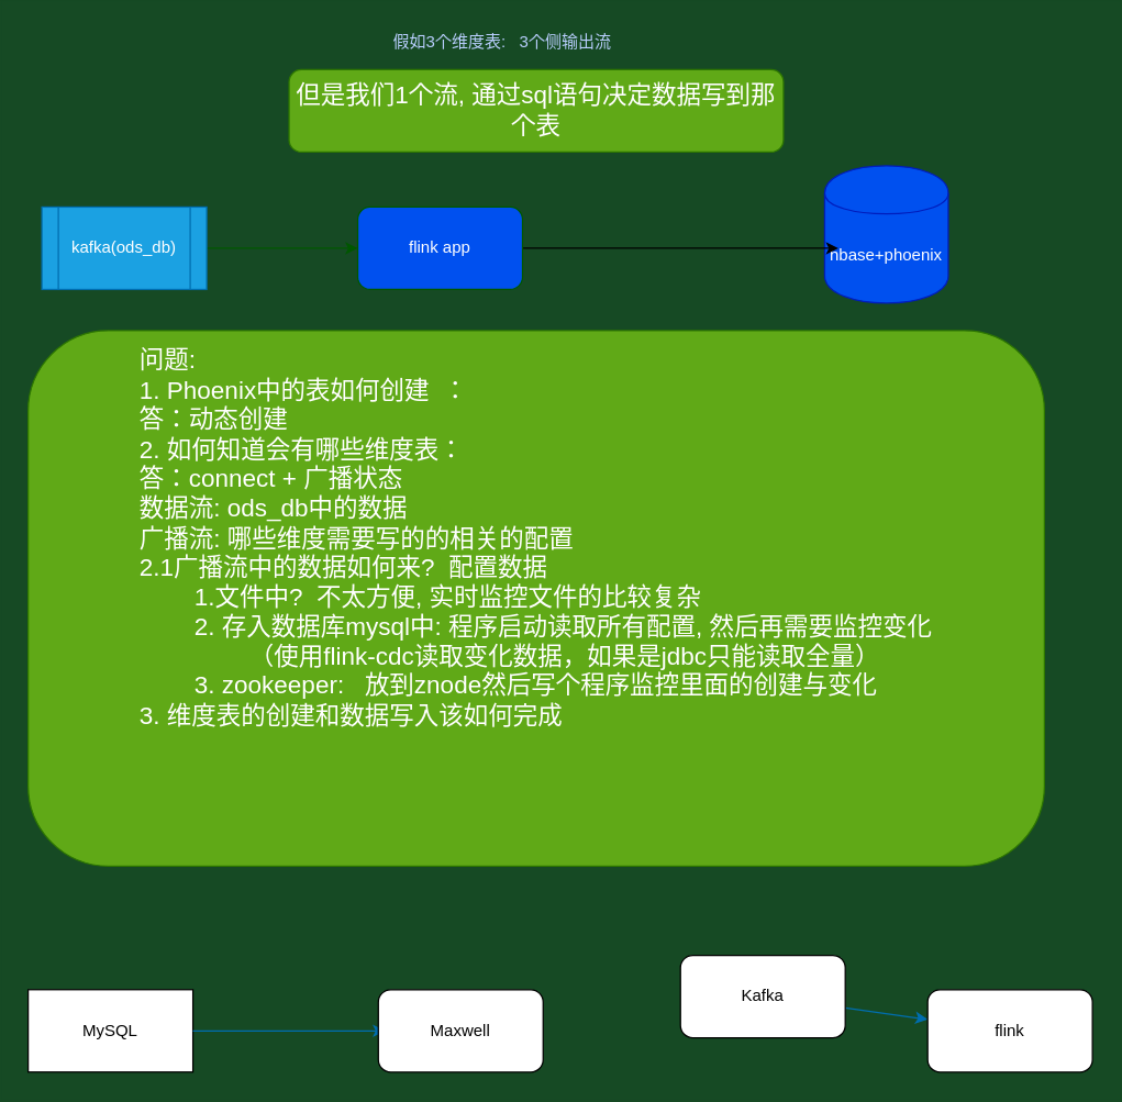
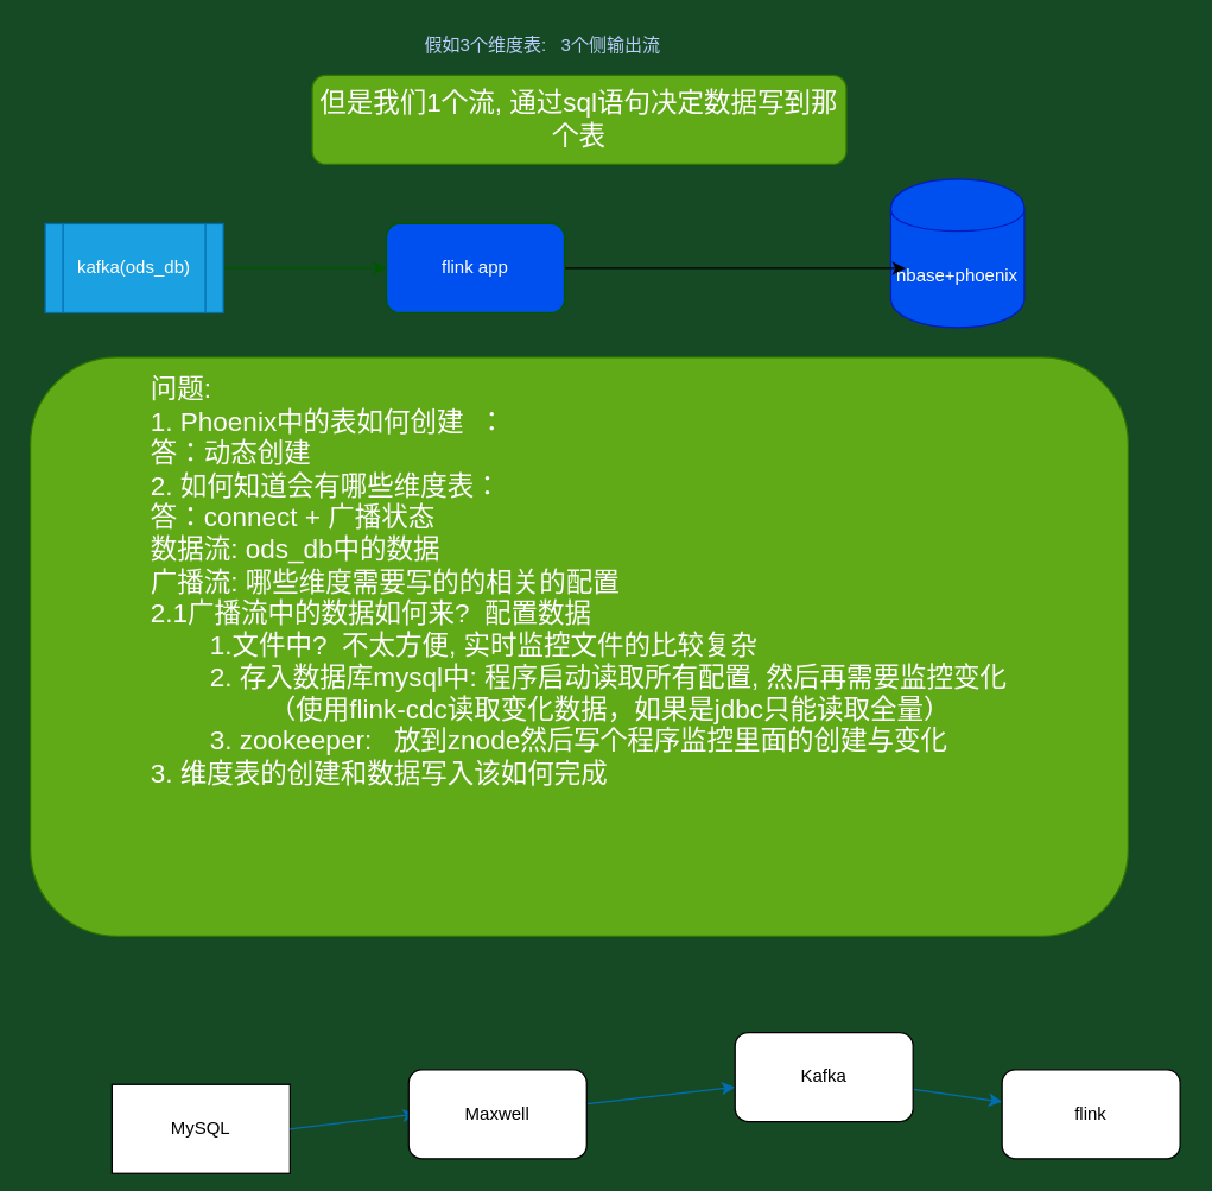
  <mxCell id="0" />
  <mxCell id="1" parent="0" />
  <mxCell id="2" style="edgeStyle=orthogonalEdgeStyle;rounded=0;orthogonalLoop=1;jettySize=auto;html=1;exitX=1;exitY=0.5;exitDx=0;exitDy=0;entryX=0;entryY=0.5;entryDx=0;entryDy=0;fillColor=#008a00;strokeColor=#005700;" parent="1" source="3" target="6" edge="1"><mxGeometry relative="1" as="geometry" /></mxCell>
  <mxCell id="3" value="kafka(ods_db)" style="shape=process;whiteSpace=wrap;html=1;backgroundOutline=1;fillColor=#1ba1e2;strokeColor=#006EAF;fontColor=#ffffff;" parent="1" vertex="1"><mxGeometry x="30" y="150" width="120" height="60" as="geometry" /></mxCell>
  <mxCell id="4" value="hbase+phoenix&lt;br&gt;" style="shape=cylinder;whiteSpace=wrap;html=1;boundedLbl=1;backgroundOutline=1;fillColor=#0050ef;strokeColor=#001DBC;fontColor=#ffffff;" parent="1" vertex="1"><mxGeometry x="600" y="120" width="90" height="100" as="geometry" /></mxCell>
  <mxCell id="5" style="rounded=0;orthogonalLoop=1;jettySize=auto;html=1;exitX=1;exitY=0.5;exitDx=0;exitDy=0;entryX=0.111;entryY=0.6;entryDx=0;entryDy=0;entryPerimeter=0;" parent="1" source="6" target="4" edge="1"><mxGeometry relative="1" as="geometry" /></mxCell>
  <mxCell id="6" value="flink app" style="rounded=1;whiteSpace=wrap;html=1;fillColor=#0050ef;strokeColor=#005700;fontColor=#ffffff;" parent="1" vertex="1"><mxGeometry x="260" y="150" width="120" height="60" as="geometry" /></mxCell>
  <mxCell id="7" value="&lt;font color=&quot;#bacfff&quot;&gt;假如3个维度表:&amp;nbsp; &amp;nbsp;3个侧输出流&lt;/font&gt;" style="text;html=1;align=center;verticalAlign=middle;resizable=0;points=[];autosize=1;" parent="1" vertex="1"><mxGeometry x="280" y="20" width="170" height="20" as="geometry" /></mxCell>
  <mxCell id="8" value="&lt;font style=&quot;font-size: 18px&quot;&gt;但是我们1个流, 通过sql语句决定数据写到那个表&lt;/font&gt;" style="rounded=1;whiteSpace=wrap;html=1;fillColor=#60a917;strokeColor=#2D7600;fontColor=#ffffff;" parent="1" vertex="1"><mxGeometry x="210" y="50" width="360" height="60" as="geometry" /></mxCell>
  <mxCell id="9" value="&lt;div style=&quot;text-align: left&quot;&gt;&lt;span style=&quot;font-size: 18px&quot;&gt;问题:&amp;nbsp;&lt;/span&gt;&lt;/div&gt;&lt;span style=&quot;font-size: 18px&quot;&gt;&lt;div style=&quot;text-align: left&quot;&gt;&lt;span&gt;1. Phoenix中的表如何创建&amp;nbsp; ：&lt;/span&gt;&lt;/div&gt;&lt;div style=&quot;text-align: left&quot;&gt;&lt;span&gt;答：动态创建&lt;/span&gt;&lt;/div&gt;&lt;div style=&quot;text-align: left&quot;&gt;&lt;span&gt;2. 如何知道会有哪些维度表：&lt;/span&gt;&lt;/div&gt;&lt;div style=&quot;text-align: left&quot;&gt;&lt;div&gt;答：connect + 广播状态&lt;/div&gt;&lt;div&gt;数据流: ods_db中的数据&lt;/div&gt;&lt;div&gt;广播流: 哪些维度需要写的的相关的配置&lt;/div&gt;&lt;div&gt;2.1广播流中的数据如何来?&amp;nbsp; 配置数据&lt;/div&gt;&lt;div&gt;&lt;div&gt;&lt;span style=&quot;background-color: initial;&quot;&gt;&lt;span style=&quot;white-space: pre;&quot;&gt;&#09;&lt;/span&gt;1.文件中?&amp;nbsp; 不太方便, 实时监控文件的比较复杂&lt;/span&gt;&lt;br&gt;&lt;/div&gt;&lt;div&gt;&amp;nbsp; &amp;nbsp; &amp;nbsp; &amp;nbsp; 2. 存入数据库mysql中: 程序启动读取所有配置, 然后再需要监控变化&lt;/div&gt;&lt;div&gt;&lt;span style=&quot;white-space: pre;&quot;&gt;&#09;&lt;/span&gt;&lt;span style=&quot;white-space: pre;&quot;&gt;&#09;&lt;/span&gt;（使用flink-cdc读取变化数据，如果是jdbc只能读取全量）&lt;br&gt;&lt;/div&gt;&lt;div&gt;&amp;nbsp; &amp;nbsp; &amp;nbsp; &amp;nbsp; 3. zookeeper:&amp;nbsp; &amp;nbsp;放到znode然后写个程序监控里面的创建与变化&lt;/div&gt;&lt;/div&gt;&lt;/div&gt;&lt;div style=&quot;text-align: left&quot;&gt;&lt;span&gt;3. 维度表的创建和数据写入该如何完成&lt;/span&gt;&lt;/div&gt;&lt;div style=&quot;text-align: left&quot;&gt;&lt;span&gt;&lt;br&gt;&lt;/span&gt;&lt;/div&gt;&lt;div style=&quot;text-align: left&quot;&gt;&lt;span&gt;&lt;br&gt;&lt;/span&gt;&lt;/div&gt;&lt;div style=&quot;text-align: left&quot;&gt;&lt;span style=&quot;background-color: initial;&quot;&gt;&amp;nbsp; &amp;nbsp; &amp;nbsp;&amp;nbsp;&lt;/span&gt;&lt;/div&gt;&lt;div style=&quot;text-align: left&quot;&gt;&lt;span&gt;&amp;nbsp;&lt;/span&gt;&lt;/div&gt;&lt;/span&gt;" style="rounded=1;whiteSpace=wrap;html=1;fillColor=#60a917;strokeColor=#2D7600;fontColor=#ffffff;labelBackgroundColor=none;labelBorderColor=none;" parent="1" vertex="1"><mxGeometry x="20" y="240" width="740" height="390" as="geometry" /></mxCell>
- <mxCell id="10" value="MySQL" style="rounded=0;whiteSpace=wrap;html=1;" parent="1" vertex="1"><mxGeometry x="20" y="720" width="120" height="60" as="geometry" /></mxCell>
+ <mxCell id="10" value="MySQL" style="rounded=0;whiteSpace=wrap;html=1;" parent="1" vertex="1"><mxGeometry x="75" y="730" width="120" height="60" as="geometry" /></mxCell>
  <mxCell id="11" value="" style="endArrow=classic;html=1;exitX=1;exitY=0.5;exitDx=0;exitDy=0;fillColor=#1ba1e2;strokeColor=#006EAF;" parent="1" source="10" edge="1"><mxGeometry width="50" height="50" relative="1" as="geometry"><mxPoint x="240" y="740" as="sourcePoint" /><mxPoint x="280" y="750" as="targetPoint" /></mxGeometry></mxCell>
+ <mxCell id="12" value="" style="edgeStyle=none;html=1;fillColor=#1ba1e2;strokeColor=#006EAF;" parent="1" source="13" target="15" edge="1"><mxGeometry relative="1" as="geometry" /></mxCell>
  <mxCell id="13" value="Maxwell" style="rounded=1;whiteSpace=wrap;html=1;" parent="1" vertex="1"><mxGeometry x="275" y="720" width="120" height="60" as="geometry" /></mxCell>
  <mxCell id="14" value="" style="edgeStyle=none;html=1;fillColor=#1ba1e2;strokeColor=#006EAF;" parent="1" source="15" target="16" edge="1"><mxGeometry relative="1" as="geometry" /></mxCell>
  <mxCell id="15" value="Kafka" style="whiteSpace=wrap;html=1;rounded=1;" parent="1" vertex="1"><mxGeometry x="495" y="695" width="120" height="60" as="geometry" /></mxCell>
  <mxCell id="16" value="flink" style="whiteSpace=wrap;html=1;rounded=1;" parent="1" vertex="1"><mxGeometry x="675" y="720" width="120" height="60" as="geometry" /></mxCell>
